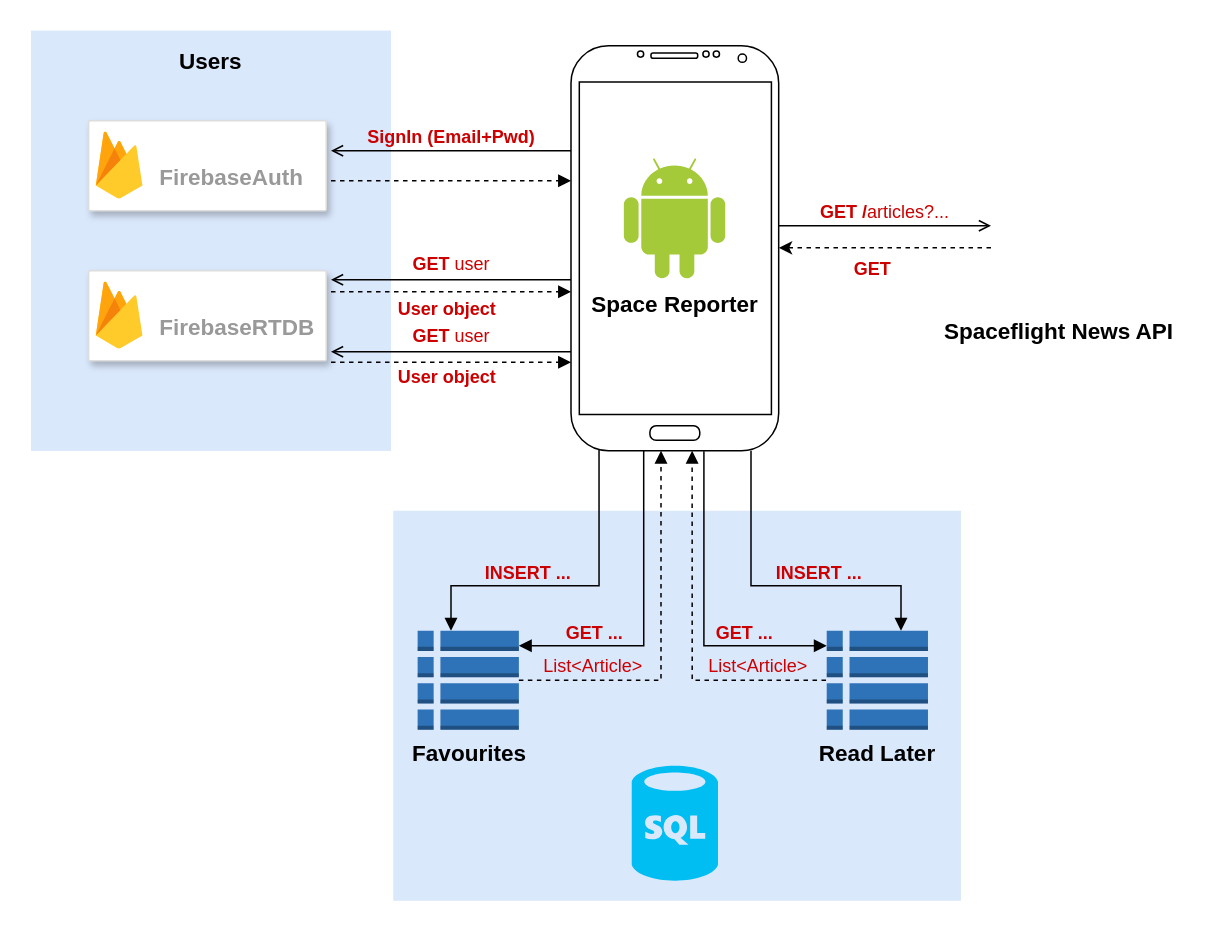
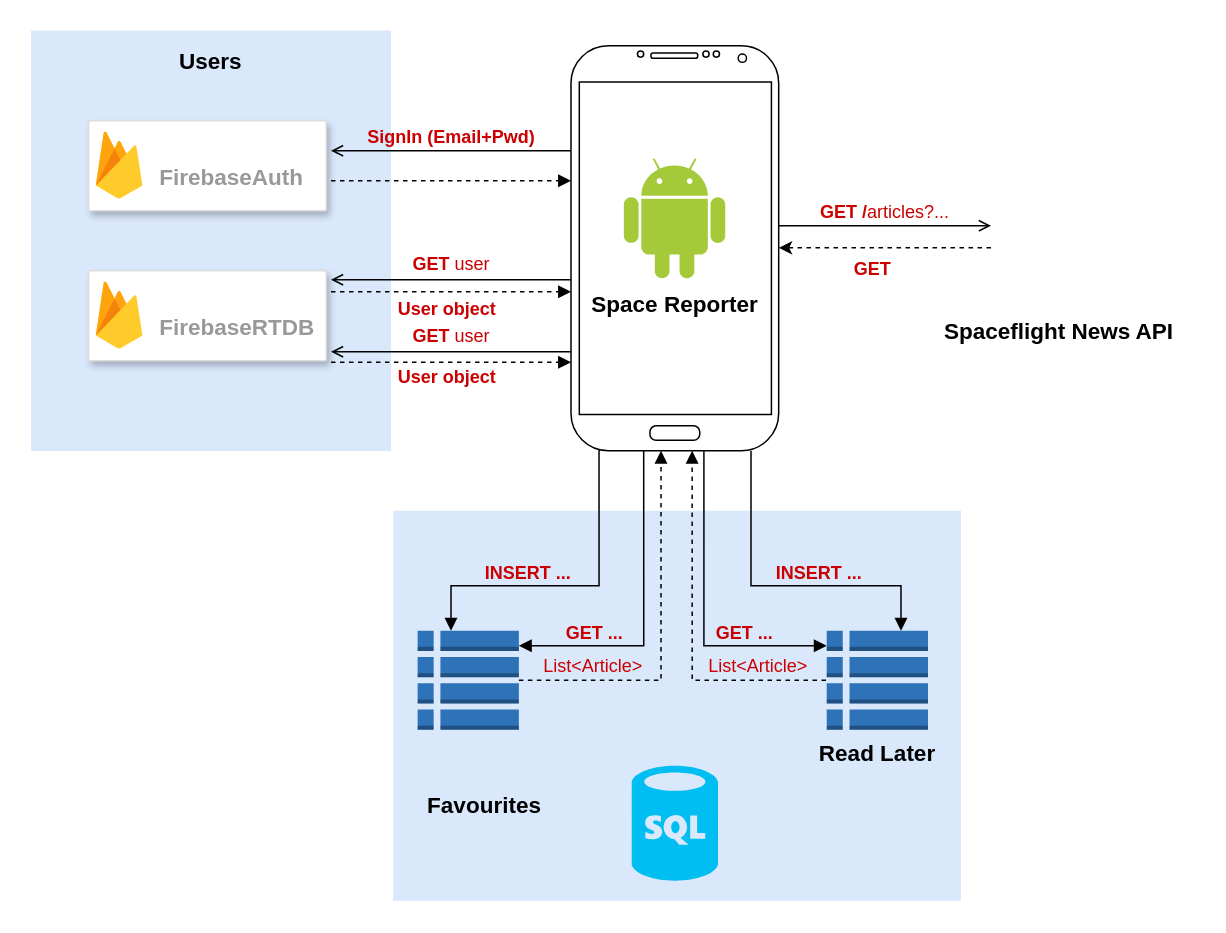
  <mxCell id="0" />
  <mxCell id="1" parent="0" />
  <mxCell id="2" value="" style="whiteSpace=wrap;html=1;rounded=0;shadow=0;glass=0;sketch=0;strokeColor=none;strokeWidth=1;fontSize=15;fillColor=#dae8fc;" vertex="1" parent="1"><mxGeometry x="261.5" y="340" width="378.5" height="260" as="geometry" /></mxCell>
  <mxCell id="3" style="edgeStyle=orthogonalEdgeStyle;rounded=0;orthogonalLoop=1;jettySize=auto;html=1;entryX=1;entryY=0.499;entryDx=0;entryDy=0;entryPerimeter=0;fontSize=12;dashed=1;" edge="1" parent="1" source="4" target="17"><mxGeometry relative="1" as="geometry"><Array as="points"><mxPoint x="589" y="165" /></Array></mxGeometry></mxCell>
  <mxCell id="4" value="" style="shape=image;verticalLabelPosition=bottom;labelBackgroundColor=default;verticalAlign=top;aspect=fixed;imageAspect=0;image=https://spacelaunchnow-prod-east.nyc3.digitaloceanspaces.com/static/home/thespacedevs/images/ll2_logo.svg;" vertex="1" parent="1"><mxGeometry x="660" y="115" width="90" height="90" as="geometry" /></mxCell>
  <mxCell id="5" value="" style="group;fillColor=#dae8fc;strokeColor=none;" vertex="1" connectable="0" parent="1"><mxGeometry x="20" y="20" width="240" height="280" as="geometry" /></mxCell>
  <mxCell id="6" value="&lt;div align=&quot;left&quot;&gt;&lt;br&gt;&lt;/div&gt;" style="rounded=0;whiteSpace=wrap;html=1;fontSize=15;fillColor=#dae8fc;sketch=0;shadow=0;glass=0;strokeWidth=1;container=0;strokeColor=none;" vertex="1" parent="5"><mxGeometry y="40" width="240" height="240" as="geometry" /></mxCell>
  <mxCell id="7" value="&lt;b&gt;Users&lt;/b&gt;" style="rounded=0;whiteSpace=wrap;html=1;fontSize=15;fillColor=#dae8fc;sketch=0;shadow=0;glass=0;strokeWidth=1;container=0;strokeColor=none;" vertex="1" parent="5"><mxGeometry width="240" height="40" as="geometry" /></mxCell>
  <mxCell id="8" value="" style="group" vertex="1" connectable="0" parent="5"><mxGeometry x="38.4" y="60" width="158.4" height="60" as="geometry" /></mxCell>
  <mxCell id="9" value="" style="strokeColor=#dddddd;shadow=1;strokeWidth=1;rounded=1;absoluteArcSize=1;arcSize=2;container=0;" vertex="1" parent="8"><mxGeometry width="158.4" height="60" as="geometry" /></mxCell>
  <mxCell id="10" value="&lt;b&gt;&lt;font style=&quot;font-size: 15px;&quot;&gt;FirebaseAuth&lt;/font&gt;&lt;/b&gt;" style="sketch=0;dashed=0;connectable=0;html=1;fillColor=#5184F3;strokeColor=none;shape=mxgraph.gcp2.firebase;part=1;labelPosition=right;verticalLabelPosition=middle;align=left;verticalAlign=middle;spacingLeft=5;fontColor=#999999;fontSize=12;container=0;" vertex="1" parent="8"><mxGeometry x="4.8" y="7" width="31.104" height="45" as="geometry"><mxPoint x="5" y="7" as="offset" /></mxGeometry></mxCell>
  <mxCell id="11" value="" style="group" vertex="1" connectable="0" parent="5"><mxGeometry x="38.4" y="160" width="158.4" height="60" as="geometry" /></mxCell>
  <mxCell id="12" value="" style="strokeColor=#dddddd;shadow=1;strokeWidth=1;rounded=1;absoluteArcSize=1;arcSize=2;container=0;" vertex="1" parent="11"><mxGeometry width="158.4" height="60" as="geometry" /></mxCell>
  <mxCell id="13" value="&lt;b&gt;&lt;font style=&quot;font-size: 15px;&quot;&gt;FirebaseRTDB&lt;/font&gt;&lt;/b&gt;" style="sketch=0;dashed=0;connectable=0;html=1;fillColor=#5184F3;strokeColor=none;shape=mxgraph.gcp2.firebase;part=1;labelPosition=right;verticalLabelPosition=middle;align=left;verticalAlign=middle;spacingLeft=5;fontColor=#999999;fontSize=12;container=0;" vertex="1" parent="11"><mxGeometry x="4.8" y="7" width="31.104" height="45" as="geometry"><mxPoint x="5" y="7" as="offset" /></mxGeometry></mxCell>
  <mxCell id="14" value="" style="group" vertex="1" connectable="0" parent="1"><mxGeometry x="380" y="30" width="138.46" height="270" as="geometry" /></mxCell>
  <mxCell id="15" value="" style="dashed=0;outlineConnect=0;html=1;align=center;labelPosition=center;verticalLabelPosition=bottom;verticalAlign=top;shape=mxgraph.weblogos.android;fillColor=#A4CA39;strokeColor=none;fontSize=15;" vertex="1" parent="14"><mxGeometry x="35.23" y="75" width="67.6" height="80" as="geometry" /></mxCell>
  <mxCell id="16" value="&lt;b&gt;Space Reporter&lt;/b&gt;" style="text;html=1;align=center;verticalAlign=middle;resizable=0;points=[];autosize=1;strokeColor=none;fillColor=none;fontSize=15;" vertex="1" parent="14"><mxGeometry x="4.23" y="157" width="130" height="30" as="geometry" /></mxCell>
  <mxCell id="17" value="" style="verticalLabelPosition=bottom;verticalAlign=top;html=1;shadow=0;dashed=0;strokeWidth=1;shape=mxgraph.android.phone2;strokeColor=#000000;rounded=0;glass=0;sketch=0;fontSize=15;fillColor=default;" vertex="1" parent="14"><mxGeometry width="138.46" height="270" as="geometry" /></mxCell>
  <mxCell id="18" value="Spaceflight News API" style="text;html=1;align=center;verticalAlign=middle;resizable=0;points=[];autosize=1;strokeColor=none;fillColor=none;fontSize=15;fontStyle=1" vertex="1" parent="1"><mxGeometry x="615" y="205" width="180" height="30" as="geometry" /></mxCell>
  <mxCell id="19" value="&lt;b style=&quot;font-size: 12px;&quot;&gt;GET&lt;/b&gt; &lt;b style=&quot;font-size: 12px;&quot;&gt;/&lt;/b&gt;articles?..." style="html=1;verticalAlign=bottom;labelBackgroundColor=none;endArrow=open;endFill=0;rounded=0;fontSize=12;fontColor=#CC0000;" edge="1" parent="1"><mxGeometry width="160" relative="1" as="geometry"><mxPoint x="518.46" y="150" as="sourcePoint" /><mxPoint x="660" y="150" as="targetPoint" /></mxGeometry></mxCell>
  <mxCell id="20" value="&lt;b style=&quot;font-size: 12px;&quot;&gt;GET&lt;/b&gt;" style="text;whiteSpace=wrap;html=1;fontSize=12;fontColor=#CC0000;" vertex="1" parent="1"><mxGeometry x="567" y="165" width="60" height="40" as="geometry" /></mxCell>
  <mxCell id="21" value="" style="html=1;verticalAlign=bottom;labelBackgroundColor=none;endArrow=block;endFill=1;dashed=1;rounded=0;fontSize=15;fontColor=#CC0000;" edge="1" parent="1"><mxGeometry width="160" relative="1" as="geometry"><mxPoint x="220" y="194" as="sourcePoint" /><mxPoint x="380" y="194" as="targetPoint" /></mxGeometry></mxCell>
  <mxCell id="22" value="&lt;b style=&quot;font-size: 12px;&quot;&gt;SignIn (Email+Pwd)&lt;/b&gt;" style="html=1;verticalAlign=bottom;labelBackgroundColor=none;endArrow=none;endFill=0;rounded=0;fontSize=12;fontColor=#CC0000;startArrow=open;startFill=0;" edge="1" parent="1"><mxGeometry width="160" relative="1" as="geometry"><mxPoint x="220" y="100" as="sourcePoint" /><mxPoint x="380" y="100" as="targetPoint" /></mxGeometry></mxCell>
  <mxCell id="23" value="" style="html=1;verticalAlign=bottom;labelBackgroundColor=none;endArrow=block;endFill=1;dashed=1;rounded=0;fontSize=12;fontColor=#CC0000;" edge="1" parent="1"><mxGeometry width="160" relative="1" as="geometry"><mxPoint x="220" y="120" as="sourcePoint" /><mxPoint x="380" y="120" as="targetPoint" /></mxGeometry></mxCell>
  <mxCell id="24" value="&lt;font style=&quot;font-size: 12px;&quot;&gt;&lt;b&gt;GET &lt;/b&gt;user&lt;b&gt;&lt;br&gt;&lt;/b&gt;&lt;/font&gt;" style="html=1;verticalAlign=bottom;labelBackgroundColor=none;endArrow=none;endFill=0;rounded=0;fontSize=15;fontColor=#CC0000;startArrow=open;startFill=0;" edge="1" parent="1"><mxGeometry width="160" relative="1" as="geometry"><mxPoint x="220" y="186" as="sourcePoint" /><mxPoint x="380" y="186" as="targetPoint" /></mxGeometry></mxCell>
  <mxCell id="25" value="&lt;font style=&quot;font-size: 12px;&quot;&gt;User object&lt;/font&gt;" style="text;whiteSpace=wrap;html=1;fontSize=15;fontColor=#CC0000;fontStyle=1" vertex="1" parent="1"><mxGeometry x="263" y="189" width="97" height="40" as="geometry" /></mxCell>
  <mxCell id="26" value="" style="html=1;verticalAlign=bottom;labelBackgroundColor=none;endArrow=block;endFill=1;dashed=1;rounded=0;fontSize=15;fontColor=#CC0000;" edge="1" parent="1"><mxGeometry width="160" relative="1" as="geometry"><mxPoint x="220" y="241" as="sourcePoint" /><mxPoint x="380" y="241" as="targetPoint" /></mxGeometry></mxCell>
  <mxCell id="27" value="&lt;font style=&quot;font-size: 12px;&quot;&gt;&lt;b&gt;GET &lt;/b&gt;user&lt;b&gt;&lt;br&gt;&lt;/b&gt;&lt;/font&gt;" style="html=1;verticalAlign=bottom;labelBackgroundColor=none;endArrow=none;endFill=0;rounded=0;fontSize=15;fontColor=#CC0000;startArrow=open;startFill=0;" edge="1" parent="1"><mxGeometry width="160" relative="1" as="geometry"><mxPoint x="220" y="234" as="sourcePoint" /><mxPoint x="380" y="234" as="targetPoint" /></mxGeometry></mxCell>
  <mxCell id="28" value="User object" style="text;whiteSpace=wrap;html=1;fontSize=12;fontColor=#CC0000;fontStyle=1" vertex="1" parent="1"><mxGeometry x="263" y="237" width="77" height="23" as="geometry" /></mxCell>
  <mxCell id="29" style="edgeStyle=orthogonalEdgeStyle;rounded=0;orthogonalLoop=1;jettySize=auto;html=1;entryX=0.135;entryY=0.996;entryDx=0;entryDy=0;entryPerimeter=0;fontSize=15;fontColor=#000000;startArrow=block;startFill=1;endArrow=none;endFill=0;" edge="1" parent="1" source="30" target="17"><mxGeometry relative="1" as="geometry"><Array as="points"><mxPoint x="300" y="390" /><mxPoint x="399" y="390" /></Array></mxGeometry></mxCell>
  <mxCell id="30" value="" style="outlineConnect=0;dashed=0;verticalLabelPosition=bottom;verticalAlign=top;align=center;html=1;shape=mxgraph.aws3.table;fillColor=#2E73B8;gradientColor=none;rounded=0;shadow=0;glass=0;sketch=0;strokeColor=#000000;strokeWidth=1;fontSize=12;fontColor=#CC0000;" vertex="1" parent="1"><mxGeometry x="277.75" y="420" width="67.5" height="66" as="geometry" /></mxCell>
  <mxCell id="31" value="" style="outlineConnect=0;dashed=0;verticalLabelPosition=bottom;verticalAlign=top;align=center;html=1;shape=mxgraph.aws3.table;fillColor=#2E73B8;gradientColor=none;rounded=0;shadow=0;glass=0;sketch=0;strokeColor=#000000;strokeWidth=1;fontSize=12;fontColor=#CC0000;" vertex="1" parent="1"><mxGeometry x="550.48" y="420" width="67.5" height="66" as="geometry" /></mxCell>
  <mxCell id="32" value="" style="verticalLabelPosition=bottom;html=1;verticalAlign=top;align=center;strokeColor=none;fillColor=#00BEF2;shape=mxgraph.azure.sql_database;rounded=0;shadow=0;glass=0;sketch=0;strokeWidth=1;fontSize=12;fontColor=#CC0000;" vertex="1" parent="1"><mxGeometry x="420.48" y="510" width="57.5" height="76.67" as="geometry" /></mxCell>
- <mxCell id="33" value="&lt;div style=&quot;font-size: 15px;&quot;&gt;Favourites&lt;/div&gt;" style="text;html=1;align=center;verticalAlign=middle;resizable=0;points=[];autosize=1;strokeColor=none;fillColor=none;fontSize=15;fontColor=#000000;fontStyle=1" vertex="1" parent="1"><mxGeometry x="261.5" y="486" width="100" height="30" as="geometry" /></mxCell>
+ <mxCell id="33" value="&lt;div style=&quot;font-size: 15px;&quot;&gt;Favourites&lt;/div&gt;" style="text;html=1;align=center;verticalAlign=middle;resizable=0;points=[];autosize=1;strokeColor=none;fillColor=none;fontSize=15;fontColor=#000000;fontStyle=1" vertex="1" parent="1"><mxGeometry x="271.5" y="521" width="100" height="30" as="geometry" /></mxCell>
  <mxCell id="34" value="Read Later" style="text;html=1;align=center;verticalAlign=middle;resizable=0;points=[];autosize=1;strokeColor=none;fillColor=none;fontSize=15;fontColor=#000000;fontStyle=1" vertex="1" parent="1"><mxGeometry x="534.23" y="486" width="100" height="30" as="geometry" /></mxCell>
  <mxCell id="35" style="edgeStyle=orthogonalEdgeStyle;rounded=0;orthogonalLoop=1;jettySize=auto;html=1;fontSize=15;fontColor=#000000;startArrow=none;startFill=0;endArrow=block;endFill=1;" edge="1" parent="1"><mxGeometry relative="1" as="geometry"><mxPoint x="500" y="300" as="sourcePoint" /><mxPoint x="600" y="420" as="targetPoint" /><Array as="points"><mxPoint x="500" y="390" /><mxPoint x="600" y="390" /></Array></mxGeometry></mxCell>
  <mxCell id="36" style="edgeStyle=orthogonalEdgeStyle;rounded=0;orthogonalLoop=1;jettySize=auto;html=1;fontSize=15;fontColor=#000000;startArrow=none;startFill=0;endArrow=block;endFill=1;dashed=1;exitX=1;exitY=0.5;exitDx=0;exitDy=0;exitPerimeter=0;" edge="1" parent="1" source="30"><mxGeometry relative="1" as="geometry"><mxPoint x="320" y="420" as="sourcePoint" /><mxPoint x="440" y="300" as="targetPoint" /><Array as="points"><mxPoint x="440" y="453" /><mxPoint x="440" y="301" /></Array></mxGeometry></mxCell>
  <mxCell id="37" value="INSERT ..." style="text;whiteSpace=wrap;html=1;fontSize=12;fontColor=#CC0000;fontStyle=1" vertex="1" parent="1"><mxGeometry x="321" y="368" width="60" height="23" as="geometry" /></mxCell>
  <mxCell id="38" value="INSERT ..." style="text;whiteSpace=wrap;html=1;fontSize=12;fontColor=#CC0000;fontStyle=1" vertex="1" parent="1"><mxGeometry x="515.25" y="368" width="60" height="23" as="geometry" /></mxCell>
  <mxCell id="39" style="edgeStyle=orthogonalEdgeStyle;rounded=0;orthogonalLoop=1;jettySize=auto;html=1;fontSize=15;fontColor=#000000;startArrow=none;startFill=0;endArrow=block;endFill=1;dashed=1;" edge="1" parent="1"><mxGeometry relative="1" as="geometry"><mxPoint x="550" y="453" as="sourcePoint" /><mxPoint x="460.75" y="300" as="targetPoint" /><Array as="points"><mxPoint x="460.75" y="453" /><mxPoint x="460.75" y="301" /></Array></mxGeometry></mxCell>
  <mxCell id="40" value="List&amp;lt;Article&amp;gt;" style="text;whiteSpace=wrap;html=1;fontSize=12;fontColor=#CC0000;fontStyle=0" vertex="1" parent="1"><mxGeometry x="360" y="430" width="70" height="23" as="geometry" /></mxCell>
  <mxCell id="41" value="List&amp;lt;Article&amp;gt;" style="text;whiteSpace=wrap;html=1;fontSize=12;fontColor=#CC0000;fontStyle=0" vertex="1" parent="1"><mxGeometry x="470" y="430" width="70" height="23" as="geometry" /></mxCell>
  <mxCell id="42" style="edgeStyle=orthogonalEdgeStyle;rounded=0;orthogonalLoop=1;jettySize=auto;html=1;entryX=0.35;entryY=0.999;entryDx=0;entryDy=0;entryPerimeter=0;fontSize=15;fontColor=#000000;startArrow=block;startFill=1;endArrow=none;endFill=0;" edge="1" parent="1" source="30" target="17"><mxGeometry relative="1" as="geometry"><mxPoint x="330" y="420" as="sourcePoint" /><mxPoint x="428.692" y="298.92" as="targetPoint" /><Array as="points"><mxPoint x="429" y="430" /></Array></mxGeometry></mxCell>
  <mxCell id="43" style="edgeStyle=orthogonalEdgeStyle;rounded=0;orthogonalLoop=1;jettySize=auto;html=1;entryX=0.64;entryY=1.001;entryDx=0;entryDy=0;entryPerimeter=0;fontSize=15;fontColor=#000000;startArrow=block;startFill=1;endArrow=none;endFill=0;" edge="1" parent="1" source="31" target="17"><mxGeometry relative="1" as="geometry"><mxPoint x="385.25" y="430" as="sourcePoint" /><mxPoint x="468.692" y="298.92" as="targetPoint" /><Array as="points"><mxPoint x="469" y="430" /></Array></mxGeometry></mxCell>
  <mxCell id="44" value="GET ..." style="text;whiteSpace=wrap;html=1;fontSize=12;fontColor=#CC0000;fontStyle=1" vertex="1" parent="1"><mxGeometry x="475.25" y="408" width="44.75" height="23" as="geometry" /></mxCell>
  <mxCell id="45" value="GET ..." style="text;whiteSpace=wrap;html=1;fontSize=12;fontColor=#CC0000;fontStyle=1" vertex="1" parent="1"><mxGeometry x="375.25" y="408" width="44.75" height="23" as="geometry" /></mxCell>
